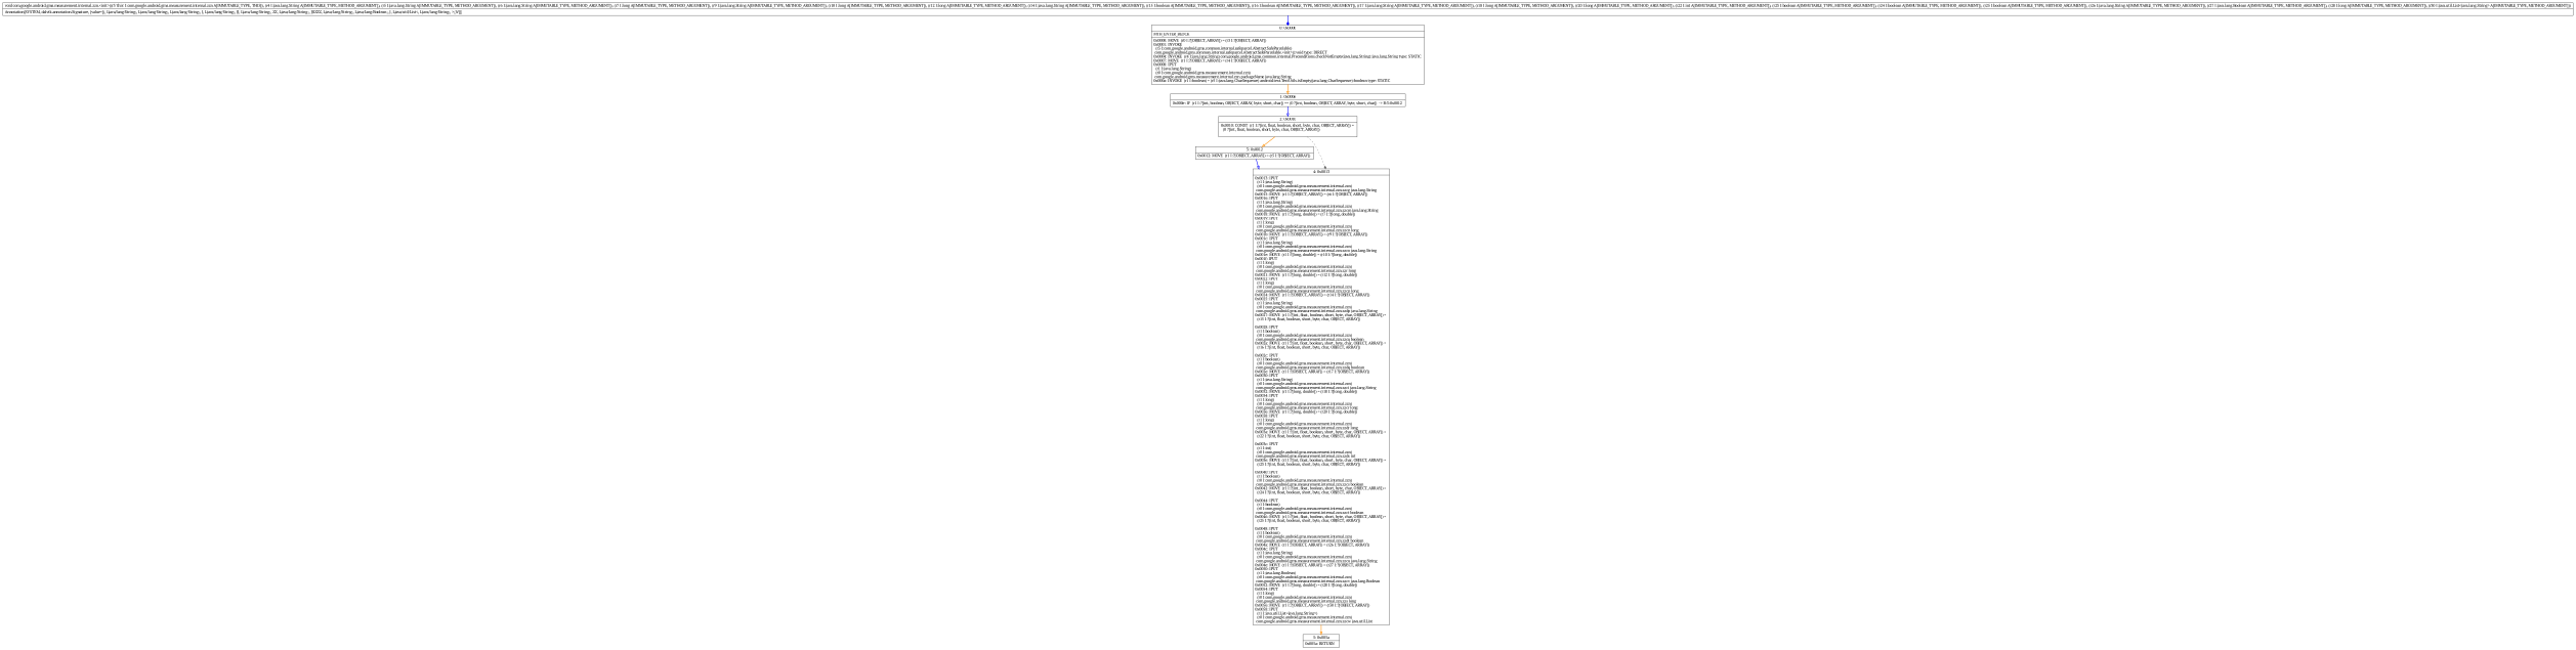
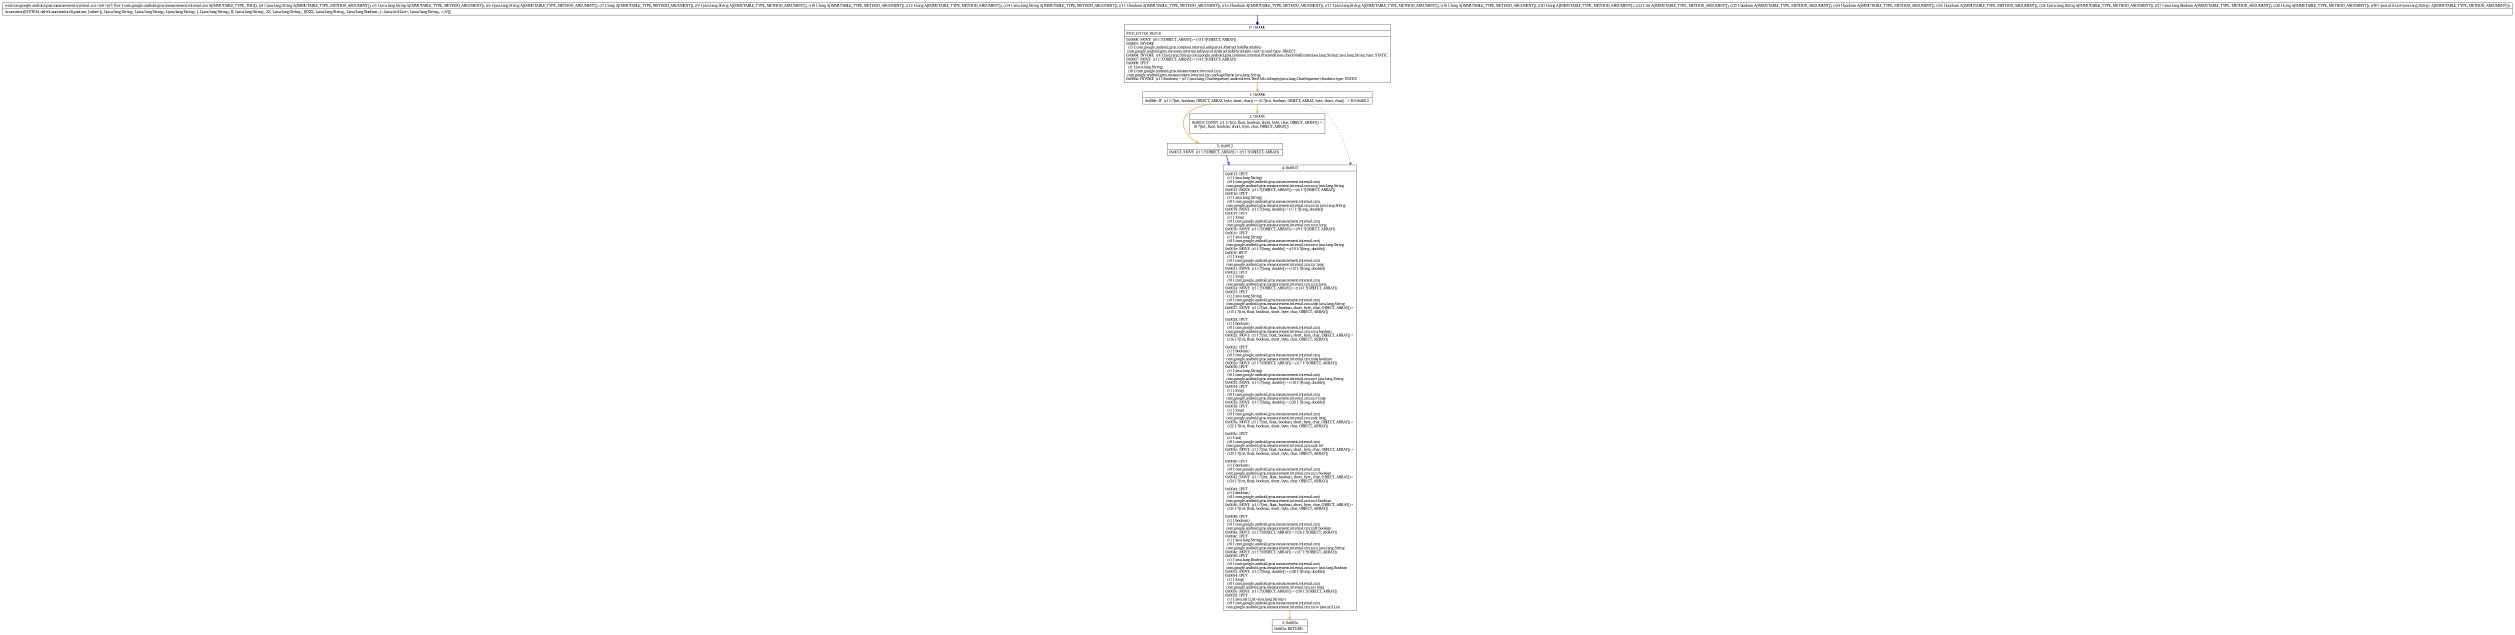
  digraph {
    fontname="PT Serif"
    node [fontname="PT Serif" shape=record]
    edge [arrowhead=onormal color=darkorange fontname="PT Serif" style=bold]
    n1 [label="{0\:\ 0x0000|MTH_ENTER_BLOCK\l|0x0000: MOVE  (r0 I:?[OBJECT, ARRAY]) = (r3 I:?[OBJECT, ARRAY]) \l0x0001: INVOKE  \l  (r3 I:com.google.android.gms.common.internal.safeparcel.AbstractSafeParcelable)\l com.google.android.gms.common.internal.safeparcel.AbstractSafeParcelable.\<init\>():void type: DIRECT \l0x0004: INVOKE  (r4 I:java.lang.String) com.google.android.gms.common.internal.Preconditions.checkNotEmpty(java.lang.String):java.lang.String type: STATIC \l0x0007: MOVE  (r1 I:?[OBJECT, ARRAY]) = (r4 I:?[OBJECT, ARRAY]) \l0x0008: IPUT  \l  (r1 I:java.lang.String)\l  (r0 I:com.google.android.gms.measurement.internal.zzn)\l com.google.android.gms.measurement.internal.zzn.packageName java.lang.String \l0x000a: INVOKE  (r1 I:boolean) = (r5 I:java.lang.CharSequence) android.text.TextUtils.isEmpty(java.lang.CharSequence):boolean type: STATIC \l}"]
    n2 [label="{1\:\ 0x000e|0x000e: IF  (r1 I:?[int, boolean, OBJECT, ARRAY, byte, short, char]) == (0 ?[int, boolean, OBJECT, ARRAY, byte, short, char])  \-\> B:3:0x0012 \l}"]
    n3 [label="{2\:\ 0x0010|0x0010: CONST  (r1 I:?[int, float, boolean, short, byte, char, OBJECT, ARRAY]) = \l  (0 ?[int, float, boolean, short, byte, char, OBJECT, ARRAY])\l \l}"]
    n4 [label="{3\:\ 0x0012|0x0012: MOVE  (r1 I:?[OBJECT, ARRAY]) = (r5 I:?[OBJECT, ARRAY]) \l}"]
    n5 [label="{4\:\ 0x0013|0x0013: IPUT  \l  (r1 I:java.lang.String)\l  (r0 I:com.google.android.gms.measurement.internal.zzn)\l com.google.android.gms.measurement.internal.zzn.zzcg java.lang.String \l0x0015: MOVE  (r1 I:?[OBJECT, ARRAY]) = (r6 I:?[OBJECT, ARRAY]) \l0x0016: IPUT  \l  (r1 I:java.lang.String)\l  (r0 I:com.google.android.gms.measurement.internal.zzn)\l com.google.android.gms.measurement.internal.zzn.zzcm java.lang.String \l0x0018: MOVE  (r1 I:?[long, double]) = (r7 I:?[long, double]) \l0x0019: IPUT  \l  (r1 I:long)\l  (r0 I:com.google.android.gms.measurement.internal.zzn)\l com.google.android.gms.measurement.internal.zzn.zzcn long \l0x001b: MOVE  (r1 I:?[OBJECT, ARRAY]) = (r9 I:?[OBJECT, ARRAY]) \l0x001c: IPUT  \l  (r1 I:java.lang.String)\l  (r0 I:com.google.android.gms.measurement.internal.zzn)\l com.google.android.gms.measurement.internal.zzn.zzco java.lang.String \l0x001e: MOVE  (r1 I:?[long, double]) = (r10 I:?[long, double]) \l0x001f: IPUT  \l  (r1 I:long)\l  (r0 I:com.google.android.gms.measurement.internal.zzn)\l com.google.android.gms.measurement.internal.zzn.zzr long \l0x0021: MOVE  (r1 I:?[long, double]) = (r12 I:?[long, double]) \l0x0022: IPUT  \l  (r1 I:long)\l  (r0 I:com.google.android.gms.measurement.internal.zzn)\l com.google.android.gms.measurement.internal.zzn.zzcp long \l0x0024: MOVE  (r1 I:?[OBJECT, ARRAY]) = (r14 I:?[OBJECT, ARRAY]) \l0x0025: IPUT  \l  (r1 I:java.lang.String)\l  (r0 I:com.google.android.gms.measurement.internal.zzn)\l com.google.android.gms.measurement.internal.zzn.zzdp java.lang.String \l0x0027: MOVE  (r1 I:?[int, float, boolean, short, byte, char, OBJECT, ARRAY]) = \l  (r15 I:?[int, float, boolean, short, byte, char, OBJECT, ARRAY])\l \l0x0028: IPUT  \l  (r1 I:boolean)\l  (r0 I:com.google.android.gms.measurement.internal.zzn)\l com.google.android.gms.measurement.internal.zzn.zzcq boolean \l0x002a: MOVE  (r1 I:?[int, float, boolean, short, byte, char, OBJECT, ARRAY]) = \l  (r16 I:?[int, float, boolean, short, byte, char, OBJECT, ARRAY])\l \l0x002c: IPUT  \l  (r1 I:boolean)\l  (r0 I:com.google.android.gms.measurement.internal.zzn)\l com.google.android.gms.measurement.internal.zzn.zzdq boolean \l0x002e: MOVE  (r1 I:?[OBJECT, ARRAY]) = (r17 I:?[OBJECT, ARRAY]) \l0x0030: IPUT  \l  (r1 I:java.lang.String)\l  (r0 I:com.google.android.gms.measurement.internal.zzn)\l com.google.android.gms.measurement.internal.zzn.zzci java.lang.String \l0x0032: MOVE  (r1 I:?[long, double]) = (r18 I:?[long, double]) \l0x0034: IPUT  \l  (r1 I:long)\l  (r0 I:com.google.android.gms.measurement.internal.zzn)\l com.google.android.gms.measurement.internal.zzn.zzcr long \l0x0036: MOVE  (r1 I:?[long, double]) = (r20 I:?[long, double]) \l0x0038: IPUT  \l  (r1 I:long)\l  (r0 I:com.google.android.gms.measurement.internal.zzn)\l com.google.android.gms.measurement.internal.zzn.zzdr long \l0x003a: MOVE  (r1 I:?[int, float, boolean, short, byte, char, OBJECT, ARRAY]) = \l  (r22 I:?[int, float, boolean, short, byte, char, OBJECT, ARRAY])\l \l0x003c: IPUT  \l  (r1 I:int)\l  (r0 I:com.google.android.gms.measurement.internal.zzn)\l com.google.android.gms.measurement.internal.zzn.zzds int \l0x003e: MOVE  (r1 I:?[int, float, boolean, short, byte, char, OBJECT, ARRAY]) = \l  (r23 I:?[int, float, boolean, short, byte, char, OBJECT, ARRAY])\l \l0x0040: IPUT  \l  (r1 I:boolean)\l  (r0 I:com.google.android.gms.measurement.internal.zzn)\l com.google.android.gms.measurement.internal.zzn.zzcs boolean \l0x0042: MOVE  (r1 I:?[int, float, boolean, short, byte, char, OBJECT, ARRAY]) = \l  (r24 I:?[int, float, boolean, short, byte, char, OBJECT, ARRAY])\l \l0x0044: IPUT  \l  (r1 I:boolean)\l  (r0 I:com.google.android.gms.measurement.internal.zzn)\l com.google.android.gms.measurement.internal.zzn.zzct boolean \l0x0046: MOVE  (r1 I:?[int, float, boolean, short, byte, char, OBJECT, ARRAY]) = \l  (r25 I:?[int, float, boolean, short, byte, char, OBJECT, ARRAY])\l \l0x0048: IPUT  \l  (r1 I:boolean)\l  (r0 I:com.google.android.gms.measurement.internal.zzn)\l com.google.android.gms.measurement.internal.zzn.zzdt boolean \l0x004a: MOVE  (r1 I:?[OBJECT, ARRAY]) = (r26 I:?[OBJECT, ARRAY]) \l0x004c: IPUT  \l  (r1 I:java.lang.String)\l  (r0 I:com.google.android.gms.measurement.internal.zzn)\l com.google.android.gms.measurement.internal.zzn.zzcu java.lang.String \l0x004e: MOVE  (r1 I:?[OBJECT, ARRAY]) = (r27 I:?[OBJECT, ARRAY]) \l0x0050: IPUT  \l  (r1 I:java.lang.Boolean)\l  (r0 I:com.google.android.gms.measurement.internal.zzn)\l com.google.android.gms.measurement.internal.zzn.zzcv java.lang.Boolean \l0x0052: MOVE  (r1 I:?[long, double]) = (r28 I:?[long, double]) \l0x0054: IPUT  \l  (r1 I:long)\l  (r0 I:com.google.android.gms.measurement.internal.zzn)\l com.google.android.gms.measurement.internal.zzn.zzs long \l0x0056: MOVE  (r1 I:?[OBJECT, ARRAY]) = (r30 I:?[OBJECT, ARRAY]) \l0x0058: IPUT  \l  (r1 I:java.util.List\<java.lang.String\>)\l  (r0 I:com.google.android.gms.measurement.internal.zzn)\l com.google.android.gms.measurement.internal.zzn.zzcw java.util.List \l}"]
    n6 [label="{5\:\ 0x005a|0x005a: RETURN   \l}"]
    n7 [label="{void com.google.android.gms.measurement.internal.zzn.\<init\>((r3 'this' I:com.google.android.gms.measurement.internal.zzn A[IMMUTABLE_TYPE, THIS]), (r4 I:java.lang.String A[IMMUTABLE_TYPE, METHOD_ARGUMENT]), (r5 I:java.lang.String A[IMMUTABLE_TYPE, METHOD_ARGUMENT]), (r6 I:java.lang.String A[IMMUTABLE_TYPE, METHOD_ARGUMENT]), (r7 I:long A[IMMUTABLE_TYPE, METHOD_ARGUMENT]), (r9 I:java.lang.String A[IMMUTABLE_TYPE, METHOD_ARGUMENT]), (r10 I:long A[IMMUTABLE_TYPE, METHOD_ARGUMENT]), (r12 I:long A[IMMUTABLE_TYPE, METHOD_ARGUMENT]), (r14 I:java.lang.String A[IMMUTABLE_TYPE, METHOD_ARGUMENT]), (r15 I:boolean A[IMMUTABLE_TYPE, METHOD_ARGUMENT]), (r16 I:boolean A[IMMUTABLE_TYPE, METHOD_ARGUMENT]), (r17 I:java.lang.String A[IMMUTABLE_TYPE, METHOD_ARGUMENT]), (r18 I:long A[IMMUTABLE_TYPE, METHOD_ARGUMENT]), (r20 I:long A[IMMUTABLE_TYPE, METHOD_ARGUMENT]), (r22 I:int A[IMMUTABLE_TYPE, METHOD_ARGUMENT]), (r23 I:boolean A[IMMUTABLE_TYPE, METHOD_ARGUMENT]), (r24 I:boolean A[IMMUTABLE_TYPE, METHOD_ARGUMENT]), (r25 I:boolean A[IMMUTABLE_TYPE, METHOD_ARGUMENT]), (r26 I:java.lang.String A[IMMUTABLE_TYPE, METHOD_ARGUMENT]), (r27 I:java.lang.Boolean A[IMMUTABLE_TYPE, METHOD_ARGUMENT]), (r28 I:long A[IMMUTABLE_TYPE, METHOD_ARGUMENT]), (r30 I:java.util.List\<java.lang.String\> A[IMMUTABLE_TYPE, METHOD_ARGUMENT]))  | Annotation[SYSTEM, dalvik.annotation.Signature, \{value=[(, Ljava\/lang\/String;, Ljava\/lang\/String;, Ljava\/lang\/String;, J, Ljava\/lang\/String;, JJ, Ljava\/lang\/String;, ZZ, Ljava\/lang\/String;, JJIZZZ, Ljava\/lang\/String;, Ljava\/lang\/Boolean;, J, Ljava\/util\/List\<, Ljava\/lang\/String;, \>;)V]\}]\l}"]
    n1 -> n2
-   n2 -> n3 [color=blue]
-   n3 -> n4
-   n3 -> n5 [arrowhead=diamond color=gray40 style=dashed]
+   n2 -> n3
+   n2 -> n4
+   n2 -> n5 [arrowhead=diamond color=gray40 style=dashed]
    n4 -> n5 [color=blue]
    n5 -> n6
    n7 -> n1 [arrowhead=diamond color=blue]
  }
